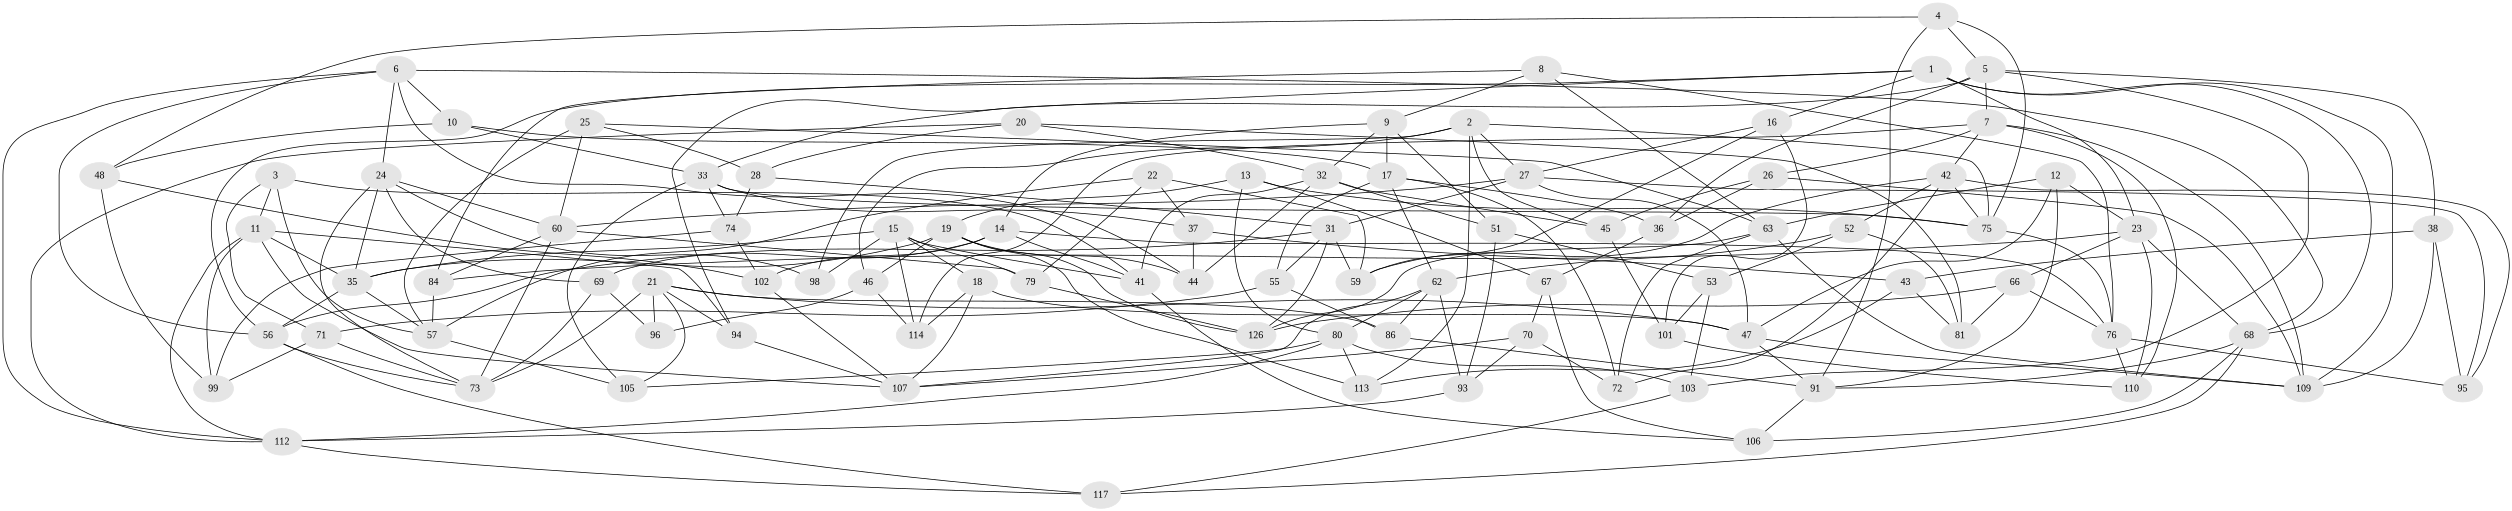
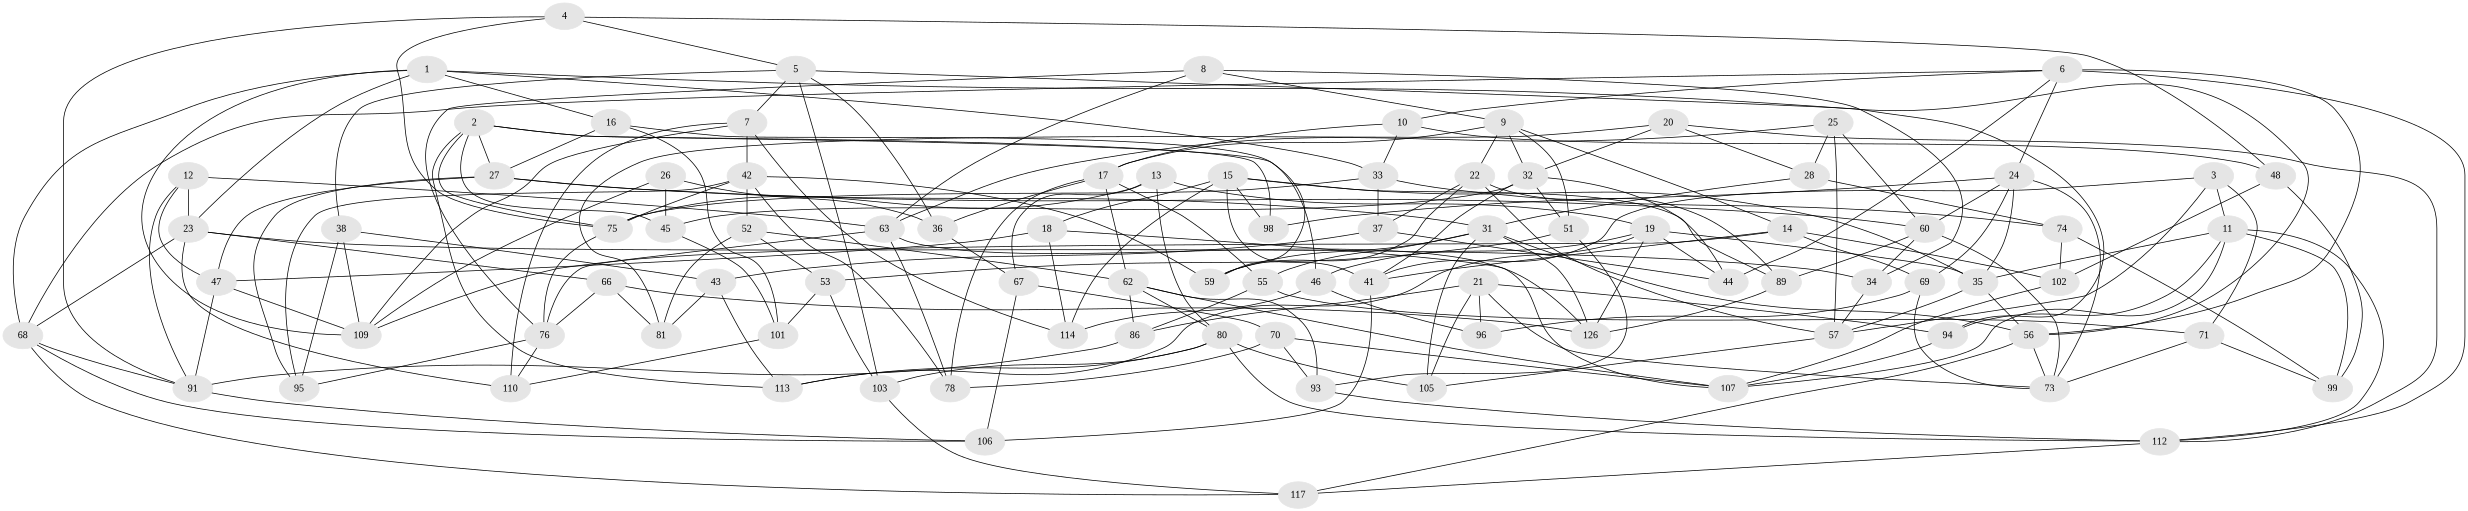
  graph {
    fontname="Liberation Serif"
    node [color=gray90 fontname="Liberation Serif" style=filled]
    edge [fontname="Liberation Serif"]
    1 [super="+50"]
    16
    23 [super="+58"]
    33 [super="+39"]
    56 [super="+61"]
    68 [super="+127"]
    109 [super="+121"]
    27 [super="+108"]
    59
    101
    110
-   34 [label=84]
+   34
    66
    75 [super="+97"]
    105
    37
    74
    73 [super="+118"]
    117
    91 [super="+100"]
    106
    2 [super="+82"]
    45
    46
    98
    113
    47 [super="+77"]
    n28 [label=60 super="+92"]
    31 [super="+90"]
    95
    114
    96
    76 [super="+124"]
    11 [super="+78"]
    94
    112 [super="+116"]
    35 [super="+85"]
    99
    107 [super="+123"]
    3
    41 [super="+87"]
    57 [super="+111"]
    71
    5 [super="+54"]
    7 [super="+84"]
    36
    38
    103
    4
    48
    102 [super="+120"]
    26
    42 [super="+65"]
    67
    43
    6 [super="+64"]
    10
    24 [super="+125"]
    44
    17 [super="+60"]
    69
-   72
+   72 [label=78]
    52
    9 [super="+119"]
    14 [super="+115"]
    22 [super="+89"]
    32 [super="+40"]
    51
    8
    63 [super="+122"]
    126 [super="+129"]
    55
    62 [super="+128"]
-   79
+   79 [label=89]
    53
    93
    12
    19 [super="+104"]
    13
    80 [super="+88"]
    70
    15 [super="+29"]
    18
    86
    20
    28
    81
    21 [super="+83"]
    25
    1 -- 16
    1 -- 23
    1 -- 33
    1 -- 56
    1 -- 68
    1 -- 109
    16 -- 27
    16 -- 59
    16 -- 101
    23 -- 68
    23 -- 110
    23 -- 34
    23 -- 66
    33 -- 75
-   33 -- 105
+   31 -- 105
    33 -- 37
    33 -- 74
    56 -- 73
    56 -- 117
    68 -- 117
    68 -- 91
    68 -- 106
    27 -- 47
    27 -- n28
    27 -- 31
    27 -- 95
    101 -- 110
    34 -- 57
    66 -- 76
    66 -- 126
    66 -- 81
    75 -- 76
    37 -- 43
    37 -- 44
    74 -- 99
    74 -- 102
    91 -- 106
    2 -- 27
    2 -- 75
    2 -- 45
    2 -- 46
    2 -- 98
    2 -- 113
    45 -- 101
    46 -- 114
    46 -- 96
    47 -- 109
    47 -- 91
    n28 -- 34
    n28 -- 73
    n28 -- 79
    31 -- 56
    31 -- 59
    31 -- 126
    31 -- 55
    76 -- 110
    76 -- 95
    11 -- 94
    11 -- 112
    11 -- 35
    11 -- 99
    11 -- 107
    94 -- 107
    112 -- 117
    35 -- 56
    35 -- 57
    3 -- 11
    3 -- 41
    3 -- 57
    3 -- 71
    41 -- 106
    57 -- 105
    71 -- 73
    71 -- 99
    5 -- 94
    5 -- 7
    5 -- 36
    5 -- 38
    5 -- 103
    7 -- 109
    7 -- 110
    7 -- 114
-   7 -- 26
    7 -- 42
    36 -- 67
    38 -- 109
    38 -- 95
    38 -- 43
    103 -- 117
    4 -- 75
    4 -- 91
    4 -- 5
    4 -- 48
    48 -- 99
    48 -- 102
    102 -- 107
    26 -- 109
    26 -- 45
    26 -- 36
    42 -- 59
    42 -- 75
    42 -- 95
    42 -- 72
    42 -- 52
    67 -- 106
    67 -- 70
    43 -- 113
    43 -- 81
    6 -- 56
    6 -- 68
    6 -- 112
    6 -- 10
    6 -- 24
    6 -- 44
    10 -- 33
    10 -- 48
    10 -- 17
    24 -- 73
    24 -- 98
    24 -- n28
    24 -- 35
    24 -- 69
    17 -- 36
    17 -- 72
    17 -- 55
    17 -- 62
    69 -- 73
    69 -- 96
    52 -- 62
    52 -- 53
    52 -- 81
    9 -- 17
    9 -- 14
+   9 -- 22
    9 -- 32
    9 -- 51
    14 -- 76
    14 -- 41 [weight=2]
    14 -- 102
    14 -- 69
    22 -- 59
    22 -- 37
    22 -- 57
    22 -- 79
    32 -- 45
    32 -- 41
    32 -- 44
    32 -- 51
    51 -- 53
    51 -- 93
    8 -- 34
    8 -- 76
    8 -- 9
    8 -- 63
    63 -- 109
    63 -- 72
    63 -- 126
    55 -- 71
    55 -- 86
    62 -- 107
    62 -- 93
    62 -- 80
    62 -- 86
    79 -- 126
    53 -- 101
    53 -- 103
    93 -- 112
    12 -- 23
    12 -- 91
    12 -- 47
    12 -- 63
    19 -- 46
    19 -- 113
    19 -- 35
    19 -- 44
    19 -- 126
    13 -- 75
    13 -- 67
    13 -- 19
    13 -- 80
    80 -- 105
    80 -- 113
    80 -- 112
    80 -- 103
    70 -- 107
    70 -- 72
    70 -- 93
    15 -- 98
    15 -- 114
    15 -- 35
    15 -- 41
    15 -- 79
    15 -- 18
    18 -- 47
    18 -- 114
    18 -- 107
    86 -- 91
    20 -- 112
    20 -- 32
    20 -- 28
    20 -- 81
    28 -- 74
    28 -- 31
    21 -- 105
    21 -- 73
-   21 -- 47
    21 -- 96
    21 -- 94
    21 -- 86
    25 -- n28
    25 -- 57
    25 -- 63
    25 -- 28
  }
